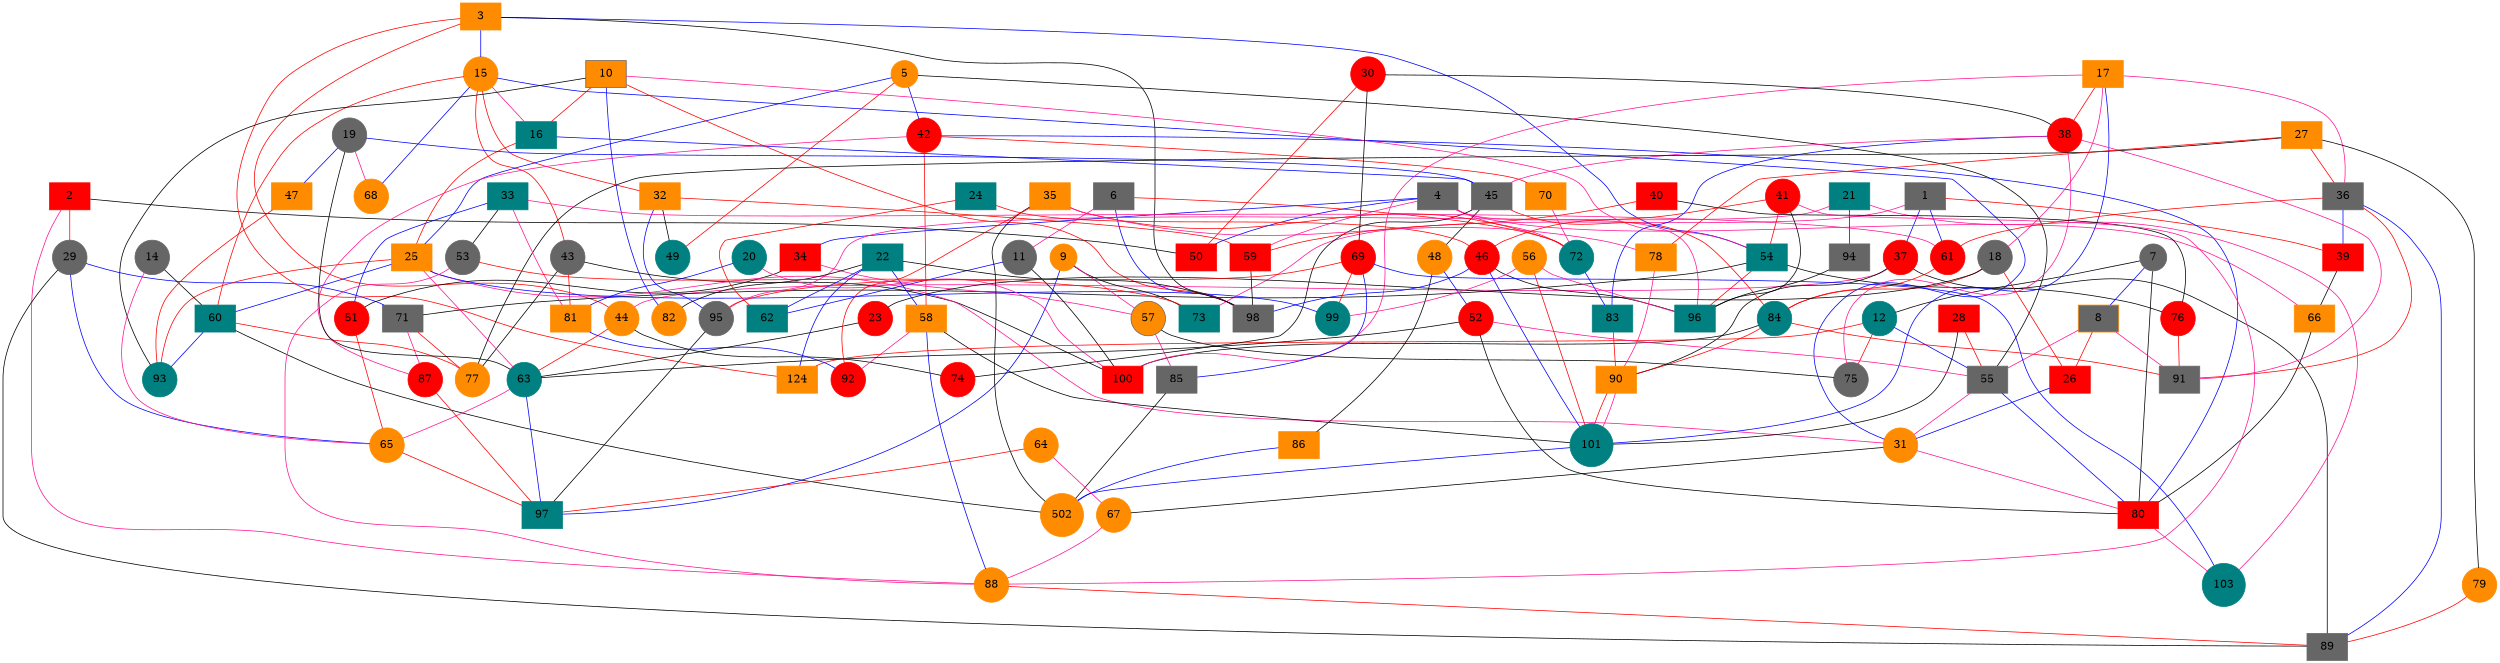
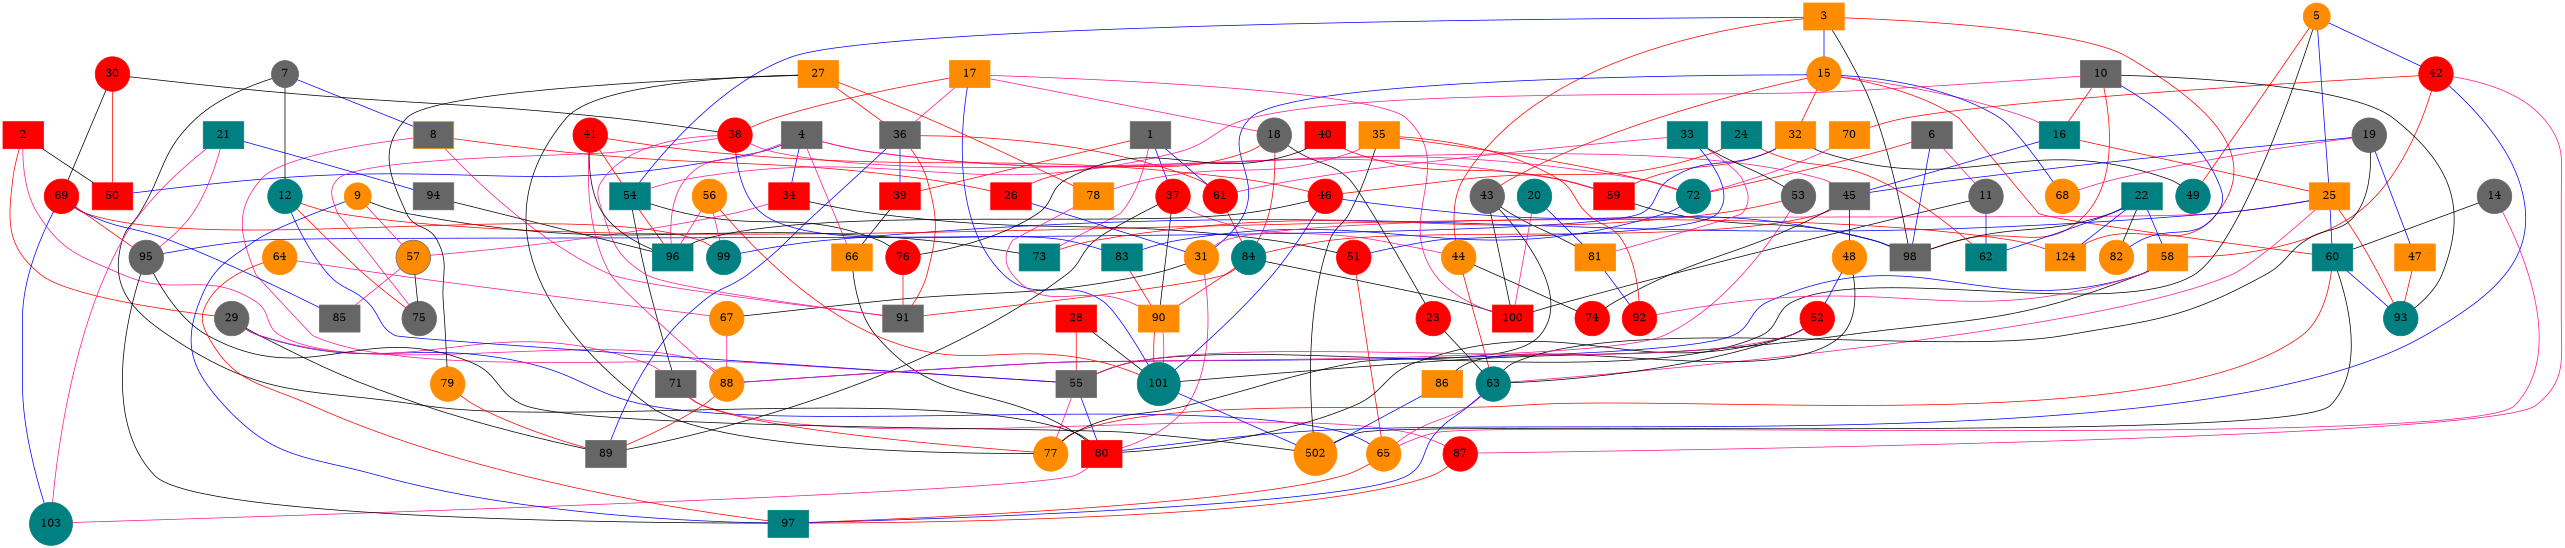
  graph {
    node [color=darkorange shape=circle style=filled]
    edge [color=red]
    1 [color=gray40 shape=box]
    37 [color=red]
    39 [color=red shape=box]
    61 [color=red]
    73 [color=teal shape=box]
    44
    89 [color=gray40 shape=box]
    90 [shape=box]
    66 [shape=box]
    84 [color=teal]
    2 [color=red shape=box]
    29 [color=gray40]
    50 [color=red shape=box]
    88
    65
    71 [color=gray40 shape=box]
    3 [shape=box]
    15
    54 [color=teal shape=box]
    98 [color=gray40 shape=box]
    n21 [label=124 shape=box]
    16 [color=teal shape=box]
    60 [color=teal shape=box]
    31
    32 [shape=box]
    43 [color=gray40]
    68
    63 [color=teal]
    74 [color=red]
    96 [color=teal shape=box]
    76 [color=red]
    4 [color=gray40 shape=box]
    34 [color=red shape=box]
    59 [color=red shape=box]
    72 [color=teal]
    57 [color=gray40 fillcolor=darkorange]
    51 [color=red]
    80 [color=red shape=box]
    83 [color=teal shape=box]
    25 [shape=box]
    5
    42 [color=red]
    49 [color=teal]
    55 [color=gray40 shape=box]
    93 [color=teal]
    99 [color=teal]
    58 [shape=box]
    70 [shape=box]
    87 [color=red]
    77
    6 [color=gray40 shape=box]
    11 [color=gray40]
    62 [color=teal shape=box]
    100 [color=red shape=box]
    7 [color=gray40]
    8 [fillcolor=gray40 shape=box]
    12 [color=teal]
    26 [color=red shape=box]
    91 [color=gray40 shape=box]
    75 [color=gray40]
    103 [color=teal]
    9
    97 [color=teal shape=box]
    85 [color=gray40 shape=box]
-   10 [color=gray40 shape=box fillcolor=darkorange]
+   10 [color=gray40 shape=box]
    82
    45 [color=gray40 shape=box]
    67
    14 [color=gray40]
    n70 [label=502]
    95 [color=gray40]
    81 [shape=box]
    48
    17 [shape=box]
    18 [color=gray40]
    36 [color=gray40 shape=box]
    38 [color=red]
    101 [color=teal]
    23 [color=red]
    19 [color=gray40]
    47 [shape=box]
    20 [color=teal]
    92 [color=red]
    21 [color=teal shape=box]
    94 [color=gray40 shape=box]
    22 [color=teal shape=box]
    24 [color=teal shape=box]
    46 [color=red]
    27 [shape=box]
    78 [shape=box]
    79
    28 [color=red shape=box]
    30 [color=red]
    69 [color=red]
    33 [color=teal shape=box]
    53 [color=gray40]
    35 [shape=box]
    40 [color=red shape=box]
    41 [color=red]
    52 [color=red]
    86 [shape=box]
    56
    64
    1 -- 37 [color=blue]
    1 -- 39
    1 -- 61 [color=blue]
    1 -- 73 [color=deeppink]
    37 -- 44 [color=deeppink]
    37 -- 89 [color=black]
    37 -- 90 [color=black]
    39 -- 66 [color=black]
    61 -- 84
    44 -- 63
    44 -- 74 [color=black]
    90 -- 101
    90 -- 101 [color=deeppink]
    66 -- 80 [color=black]
    84 -- 90
    84 -- 100 [color=black]
    84 -- 91
    2 -- 29
    2 -- 50 [color=black]
    2 -- 88 [color=deeppink]
    29 -- 89 [color=black]
    29 -- 65 [color=blue]
-   29 -- 71 [color=blue]
+   29 -- 71 [color=deeppink]
    88 -- 89
    65 -- 97
    71 -- 87 [color=deeppink]
    71 -- 77
    3 -- 44
    3 -- 15 [color=blue]
    3 -- 54 [color=blue]
    3 -- 98 [color=black]
    3 -- n21
    15 -- 16 [color=deeppink]
    15 -- 60
    15 -- 31 [color=blue]
    15 -- 32
    15 -- 43
    15 -- 68 [color=blue]
    54 -- 71 [color=black]
    54 -- 96
    54 -- 76 [color=black]
    16 -- 25
    16 -- 45 [color=blue]
    60 -- 93 [color=blue]
    60 -- 77
    60 -- n70 [color=black]
    31 -- 80 [color=deeppink]
    31 -- 67 [color=black]
    32 -- 59
    32 -- 49 [color=black]
    32 -- 95 [color=blue]
    43 -- 77 [color=black]
    43 -- 100 [color=black]
-   43 -- 81
+   43 -- 81 [color=black]
    63 -- 65 [color=deeppink]
    63 -- 97 [color=blue]
    76 -- 91
    4 -- 66 [color=deeppink]
    4 -- 50 [color=blue]
    4 -- 96 [color=deeppink]
    4 -- 34 [color=blue]
    4 -- 59 [color=deeppink]
    4 -- 72 [color=deeppink]
    34 -- 57 [color=deeppink]
    34 -- 51 [color=black]
    59 -- 98 [color=black]
    72 -- 83 [color=blue]
    57 -- 75 [color=black]
    57 -- 85 [color=deeppink]
    51 -- 65
    80 -- 103 [color=deeppink]
    83 -- 90
    25 -- 60 [color=blue]
    25 -- 31 [color=deeppink]
    25 -- 63 [color=deeppink]
    25 -- 93
    25 -- 99 [color=blue]
    5 -- 25 [color=blue]
    5 -- 42 [color=blue]
    5 -- 49
    5 -- 55 [color=black]
    42 -- 80 [color=blue]
    42 -- 58
    42 -- 70
    42 -- 87 [color=deeppink]
    55 -- 80 [color=blue]
-   55 -- 31 [color=deeppink]
+   55 -- 77 [color=deeppink]
    58 -- 88 [color=blue]
    58 -- 101 [color=black]
    58 -- 92 [color=deeppink]
    70 -- 72 [color=deeppink]
    87 -- 97
    6 -- 98 [color=blue]
    6 -- 72
    6 -- 11 [color=deeppink]
    11 -- 62 [color=blue]
    11 -- 100 [color=black]
    7 -- 80 [color=black]
    7 -- 8 [color=blue]
    7 -- 12 [color=black]
    8 -- 55 [color=deeppink]
    8 -- 26
    8 -- 91 [color=deeppink]
    12 -- n21
    12 -- 55 [color=blue]
    12 -- 75
    26 -- 31 [color=blue]
    9 -- 73 [color=black]
    9 -- 57 [color=deeppink]
    9 -- 97 [color=blue]
    10 -- 54 [color=deeppink]
    10 -- 98
    10 -- 16
    10 -- 93 [color=black]
    10 -- 82 [color=blue]
    45 -- 84
    45 -- 74 [color=black]
    45 -- 48 [color=black]
    67 -- 88 [color=deeppink]
    14 -- 65 [color=deeppink]
    14 -- 60 [color=black]
    95 -- 97 [color=black]
-   85 -- n70 [color=black]
+   95 -- n70 [color=black]
    81 -- 92 [color=blue]
    48 -- 52 [color=blue]
    48 -- 86 [color=black]
    17 -- 100 [color=deeppink]
    17 -- 18 [color=deeppink]
    17 -- 36 [color=deeppink]
    17 -- 38
    17 -- 101 [color=blue]
    18 -- 84
    18 -- 26
    18 -- 23 [color=black]
    36 -- 39 [color=blue]
    36 -- 61
    36 -- 89 [color=blue]
    36 -- 91
    38 -- 83 [color=blue]
    38 -- 91 [color=deeppink]
    38 -- 75 [color=deeppink]
    38 -- 45 [color=deeppink]
    101 -- n70 [color=blue]
    23 -- 63 [color=black]
    19 -- 68 [color=deeppink]
    19 -- 63 [color=black]
    19 -- 45 [color=blue]
    19 -- 47 [color=blue]
    47 -- 93
    20 -- 100 [color=deeppink]
    20 -- 81 [color=blue]
    21 -- 103 [color=deeppink]
    21 -- 95 [color=deeppink]
    21 -- 94 [color=blue]
    94 -- 96 [color=black]
    22 -- 98 [color=black]
    22 -- n21 [color=blue]
    22 -- 58 [color=blue]
    22 -- 62 [color=blue]
    22 -- 82 [color=black]
    24 -- 62
    24 -- 46
    46 -- 98 [color=blue]
    46 -- 96 [color=black]
    46 -- 101 [color=blue]
    27 -- 77 [color=black]
    27 -- 36
    27 -- 78
    27 -- 79 [color=black]
    78 -- 90 [color=deeppink]
    79 -- 89
    28 -- 55
    28 -- 101 [color=black]
    30 -- 50
    30 -- 38 [color=black]
    30 -- 69 [color=black]
    69 -- 99
    69 -- 103 [color=blue]
    69 -- 85 [color=blue]
    69 -- 95
    33 -- 61 [color=deeppink]
    33 -- 51 [color=blue]
    33 -- 81 [color=deeppink]
    33 -- 53 [color=black]
    53 -- 73
    53 -- 88 [color=deeppink]
    35 -- 72
    35 -- n70 [color=black]
    35 -- 92
    35 -- 78 [color=deeppink]
    40 -- 76 [color=black]
    40 -- 59
    41 -- 88 [color=deeppink]
    41 -- 54
    41 -- 96 [color=black]
    41 -- 46
    52 -- 63 [color=black]
    52 -- 80 [color=black]
    52 -- 55 [color=deeppink]
    86 -- n70 [color=blue]
    56 -- 96 [color=deeppink]
    56 -- 99 [color=deeppink]
    56 -- 101
    64 -- 97
    64 -- 67 [color=deeppink]
  }
